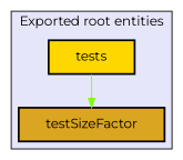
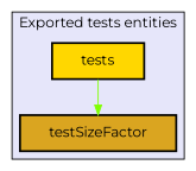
  digraph {
    fontname=Montserrat
    node [margin="0.4,0.1" shape=box style="filled,bold" fontname=Montserrat]
    n1 [fillcolor=goldenrod label=testSizeFactor]
    n2 [fillcolor=gold label=tests]
    subgraph cluster_1 {
      fillcolor=lavender
-     label="Exported root entities"
+     label="Exported tests entities"
      style=filled
      n1
      n2
    }
    n2 -> n1 [color=chartreuse penwidth=1 fontname=Montserrat]
  }
